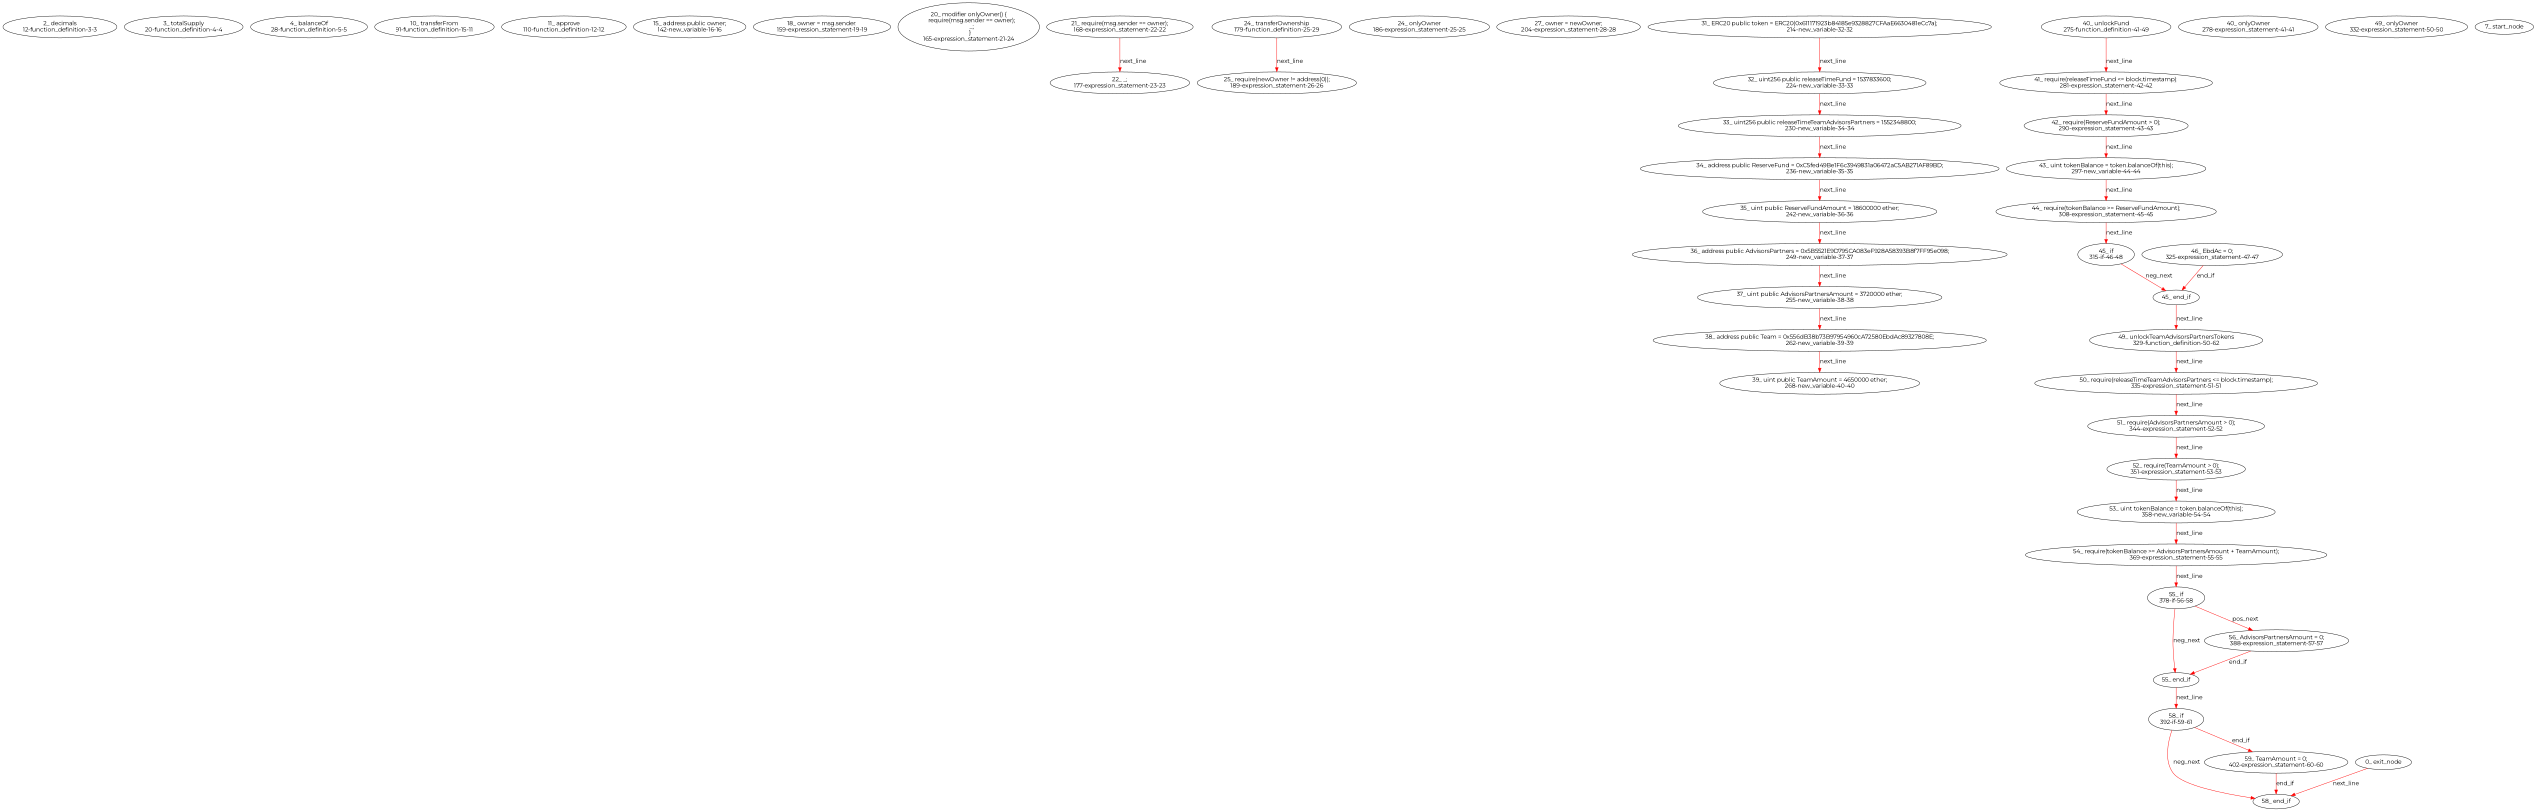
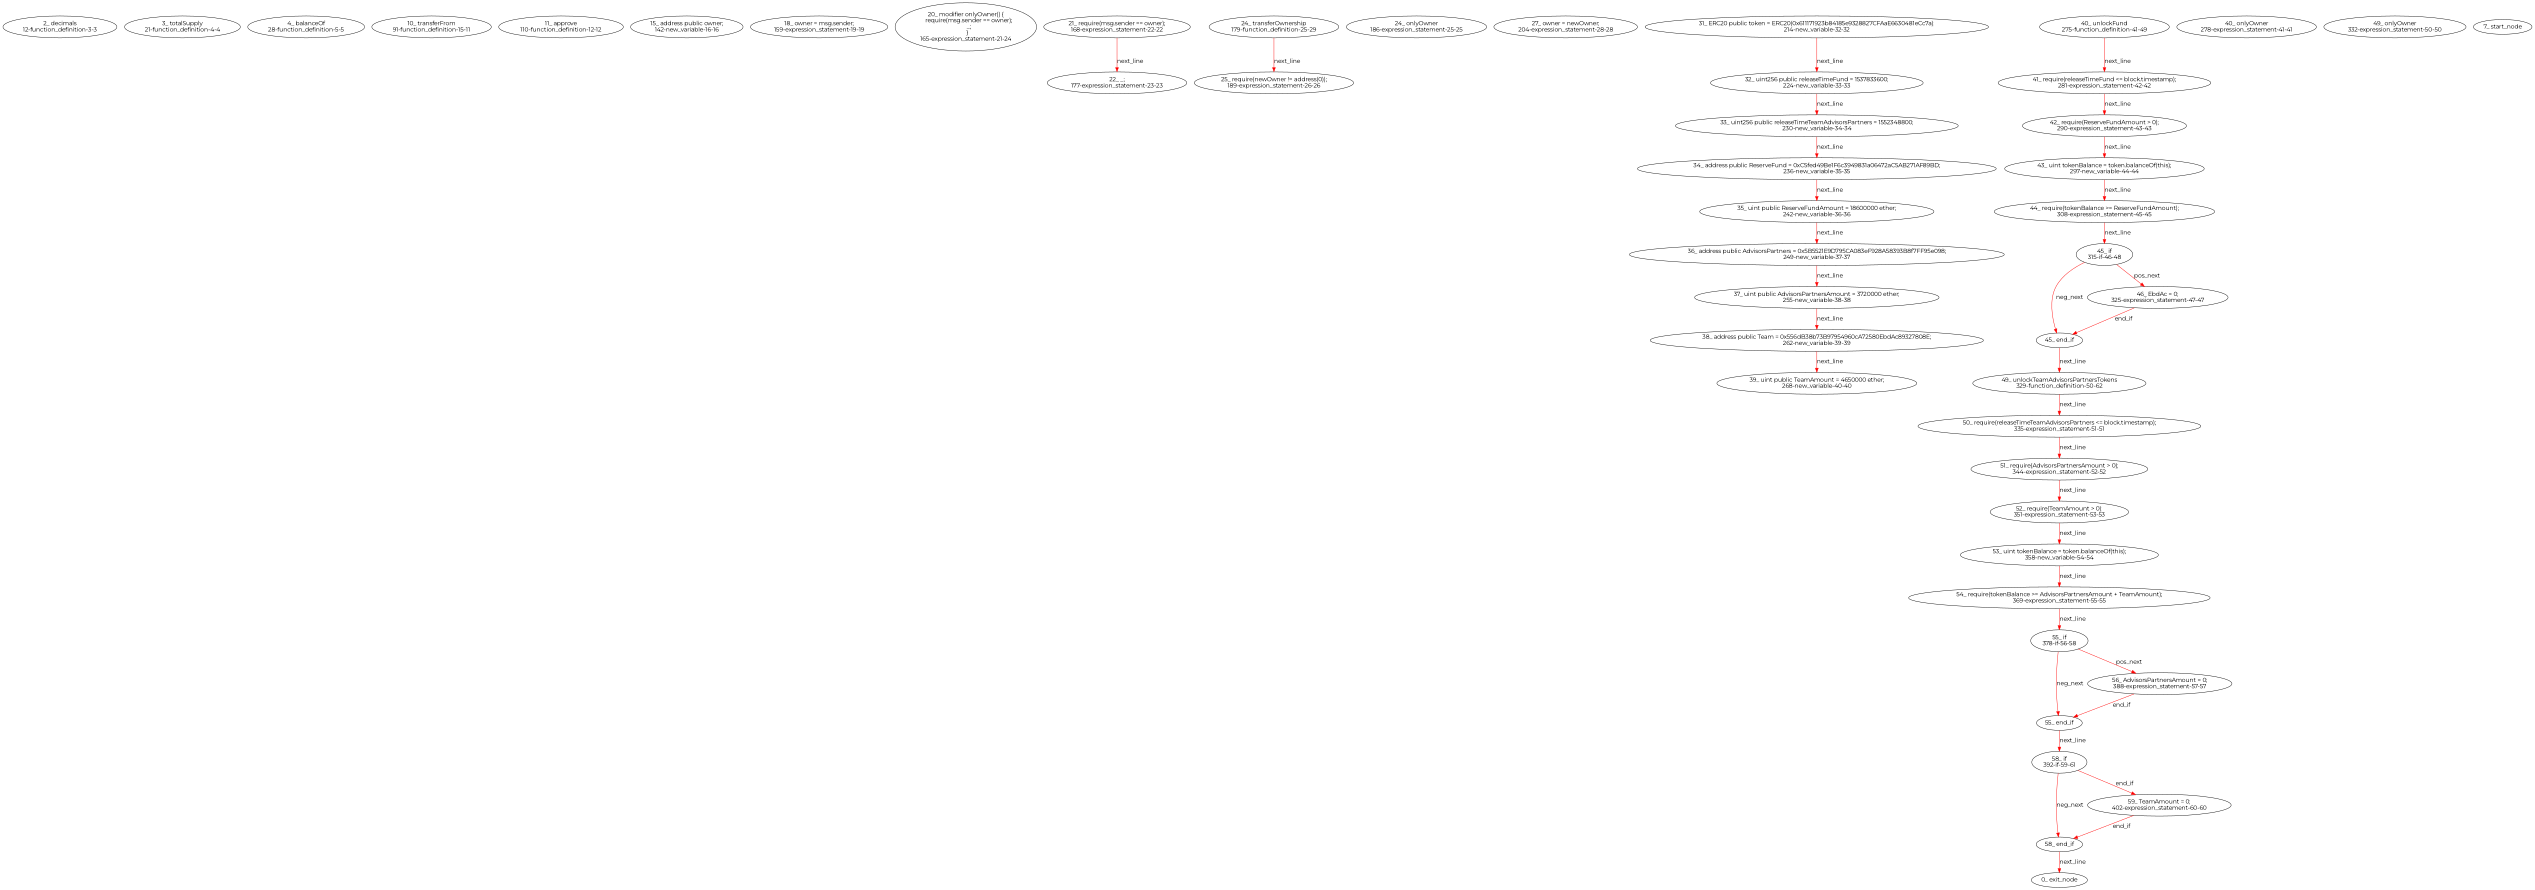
  digraph {
    fontname=Montserrat
    node [fontname=Montserrat type_label=expression_statement]
    edge [color=red controlflow_type=next_line edge_type=CFG_edge fontname=Montserrat]
    n1 [label="2_ decimals\n12-function_definition-3-3" type_label=function_definition]
-   n2 [label="3_ totalSupply\n20-function_definition-4-4" type_label=function_definition]
+   n2 [label="3_ totalSupply\n21-function_definition-4-4" type_label=function_definition]
    n3 [label="4_ balanceOf\n28-function_definition-5-5" type_label=function_definition]
    n4 [label="10_ transferFrom\n91-function_definition-15-11" type_label=function_definition]
    n5 [label="11_ approve\n110-function_definition-12-12" type_label=function_definition]
    n6 [label="15_ address public owner;\n142-new_variable-16-16" type_label=new_variable]
    n7 [label="18_ owner = msg.sender;\n159-expression_statement-19-19"]
    n8 [label="20_ modifier onlyOwner() {\n    require(msg.sender == owner);\n    _;\n  }\n165-expression_statement-21-24"]
    n9 [label="21_ require(msg.sender == owner);\n168-expression_statement-22-22"]
    n10 [label="22_ _;\n177-expression_statement-23-23"]
    n11 [label="24_ transferOwnership\n179-function_definition-25-29" type_label=function_definition]
    n12 [label="25_ require(newOwner != address(0));\n189-expression_statement-26-26"]
    n13 [label="24_ onlyOwner\n186-expression_statement-25-25"]
    n14 [label="27_ owner = newOwner;\n204-expression_statement-28-28"]
    n15 [label="31_ ERC20 public token = ERC20(0x611171923b84185e9328827CFAaE6630481eCc7a);\n214-new_variable-32-32" type_label=new_variable]
    n16 [label="32_ uint256 public releaseTimeFund = 1537833600;\n224-new_variable-33-33" type_label=new_variable]
    n17 [label="33_ uint256 public releaseTimeTeamAdvisorsPartners = 1552348800;\n230-new_variable-34-34" type_label=new_variable]
    n18 [label="34_ address public ReserveFund = 0xC5fed49Be1F6c3949831a06472aC5AB271AF89BD;\n236-new_variable-35-35" type_label=new_variable]
    n19 [label="35_ uint public ReserveFundAmount = 18600000 ether;\n242-new_variable-36-36" type_label=new_variable]
    n20 [label="36_ address public AdvisorsPartners = 0x5B5521E9D795CA083eF928A58393B8f7FF95e098;\n249-new_variable-37-37" type_label=new_variable]
    n21 [label="37_ uint public AdvisorsPartnersAmount = 3720000 ether;\n255-new_variable-38-38" type_label=new_variable]
    n22 [label="38_ address public Team = 0x556dB38b73B97954960cA72580EbdAc89327808E;\n262-new_variable-39-39" type_label=new_variable]
    n23 [label="39_ uint public TeamAmount = 4650000 ether;\n268-new_variable-40-40" type_label=new_variable]
    n24 [label="40_ unlockFund\n275-function_definition-41-49" type_label=function_definition]
    n25 [label="41_ require(releaseTimeFund <= block.timestamp);\n281-expression_statement-42-42"]
    n26 [label="42_ require(ReserveFundAmount > 0);\n290-expression_statement-43-43"]
    n27 [label="40_ onlyOwner\n278-expression_statement-41-41"]
    n28 [label="43_ uint tokenBalance = token.balanceOf(this);\n297-new_variable-44-44" type_label=new_variable]
    n29 [label="44_ require(tokenBalance >= ReserveFundAmount);\n308-expression_statement-45-45"]
    n30 [label="45_ if\n315-if-46-48" type_label=if]
    n31 [label="45_ end_if" type_label=end_if]
    n32 [label="46_ EbdAc = 0;\n325-expression_statement-47-47"]
    n33 [label="49_ unlockTeamAdvisorsPartnersTokens\n329-function_definition-50-62" type_label=function_definition]
    n34 [label="50_ require(releaseTimeTeamAdvisorsPartners <= block.timestamp);\n335-expression_statement-51-51"]
    n35 [label="51_ require(AdvisorsPartnersAmount > 0);\n344-expression_statement-52-52"]
    n36 [label="49_ onlyOwner\n332-expression_statement-50-50"]
    n37 [label="52_ require(TeamAmount > 0);\n351-expression_statement-53-53"]
    n38 [label="53_ uint tokenBalance = token.balanceOf(this);\n358-new_variable-54-54" type_label=new_variable]
    n39 [label="54_ require(tokenBalance >= AdvisorsPartnersAmount + TeamAmount);\n369-expression_statement-55-55"]
    n40 [label="55_ if\n378-if-56-58" type_label=if]
    n41 [label="55_ end_if" type_label=end_if]
    n42 [label="56_ AdvisorsPartnersAmount = 0;\n388-expression_statement-57-57"]
    n43 [label="58_ if\n392-if-59-61" type_label=if]
    n44 [label="58_ end_if" type_label=end_if]
    n45 [label="59_ TeamAmount = 0;\n402-expression_statement-60-60"]
    n46 [label="0_ exit_node" type_label=exit]
    n47 [label="7_ start_node" type_label=start]
    n9 -> n10 [label=next_line]
    n11 -> n12 [label=next_line]
    n15 -> n16 [label=next_line]
    n16 -> n17 [label=next_line]
    n17 -> n18 [label=next_line]
    n18 -> n19 [label=next_line]
    n19 -> n20 [label=next_line]
    n20 -> n21 [label=next_line]
    n21 -> n22 [label=next_line]
    n22 -> n23 [label=next_line]
    n24 -> n25 [label=next_line]
    n25 -> n26 [label=next_line]
    n26 -> n28 [label=next_line]
    n28 -> n29 [label=next_line]
    n29 -> n30 [label=next_line]
    n30 -> n31 [controlflow_type=neg_next label=neg_next]
+   n30 -> n32 [controlflow_type=pos_next label=pos_next]
    n31 -> n33 [label=next_line]
    n32 -> n31 [controlflow_type=end_if label=end_if]
    n33 -> n34 [label=next_line]
    n34 -> n35 [label=next_line]
    n35 -> n37 [label=next_line]
    n37 -> n38 [label=next_line]
    n38 -> n39 [label=next_line]
    n39 -> n40 [label=next_line]
    n40 -> n41 [controlflow_type=neg_next label=neg_next]
    n40 -> n42 [controlflow_type=pos_next label=pos_next]
    n41 -> n43 [label=next_line]
    n42 -> n41 [controlflow_type=end_if label=end_if]
    n43 -> n44 [controlflow_type=neg_next label=neg_next]
    n43 -> n45 [controlflow_type=pos_next label=end_if]
-   n46 -> n44 [label=next_line]
+   n44 -> n46 [label=next_line]
    n45 -> n44 [controlflow_type=end_if label=end_if]
  }
